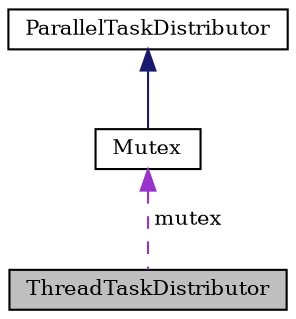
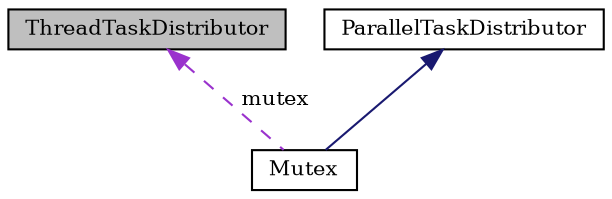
  digraph {
    fontname="DejaVu Serif"
    node [color=black fillcolor=white fontname="DejaVu Serif" fontsize=10 shape=record style=filled]
    edge [dir=back fontname="DejaVu Serif" fontsize=10 labelfontname=Helvetica labelfontsize=10]
    n1 [fillcolor=grey75 fontcolor=black height=0.2 label=ThreadTaskDistributor width=0.4]
    n2 [height=0.2 label=ParallelTaskDistributor width=0.4]
    n3 [height=0.2 label=Mutex width=0.4]
    n2 -> n3 [color=midnightblue style=solid]
-   n3 -> n1 [color=darkorchid3 label=" mutex" style=dashed]
+   n1 -> n3 [color=darkorchid3 label=" mutex" style=dashed]
  }
